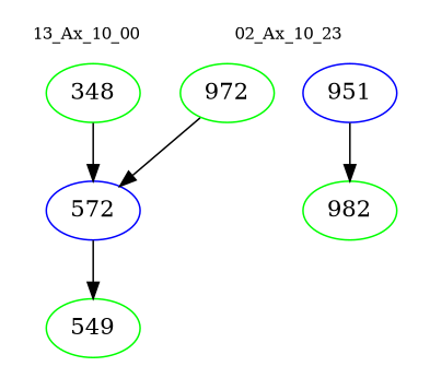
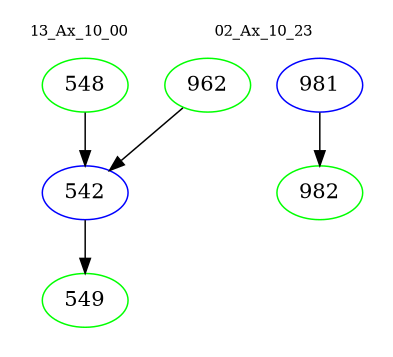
  digraph {
    node [color=green]
    edge [color=black]
-   n1 [label=348]
-   n2 [color=blue label=572]
+   n1 [label=548]
+   n2 [color=blue label=542]
    n3 [label=549]
-   n4 [label=972]
-   n5 [color=blue label=951]
+   n4 [label=962]
+   n5 [color=blue label=981]
    n6 [label=982]
    subgraph cluster_1 {
      color=white
      fontsize=10
      label="13_Ax_10_00"
      n1
      n2
      n3
    }
    subgraph cluster_2 {
      color=white
      fontsize=10
      label="02_Ax_10_23"
      n4
      n5
      n6
    }
    n1 -> n2
    n2 -> n3
    n4 -> n2
    n5 -> n6
  }
